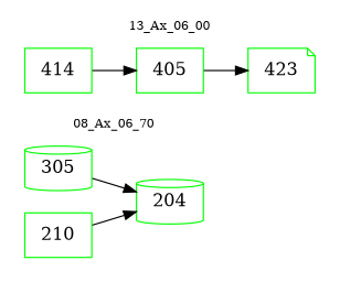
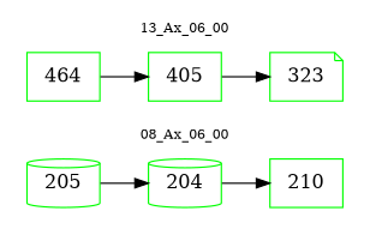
  digraph {
    rankdir=LR
    node [color=green shape=box]
    edge [color=black]
-   n1 [label=305 shape=cylinder]
+   n1 [label=205 shape=cylinder]
    n2 [label=204 shape=cylinder]
    n3 [label=210]
-   n4 [label=414]
+   n4 [label=464]
    n5 [label=405]
-   n6 [label=423 shape=note]
+   n6 [label=323 shape=note]
    subgraph cluster_1 {
      color=white
      fontsize=10
-     label="08_Ax_06_70"
+     label="08_Ax_06_00"
      n1
      n2
      n3
    }
    subgraph cluster_2 {
      color=white
      fontsize=10
      label="13_Ax_06_00"
      n4
      n5
      n6
    }
    n1 -> n2
-   n3 -> n2
+   n2 -> n3
    n4 -> n5
    n5 -> n6
  }
